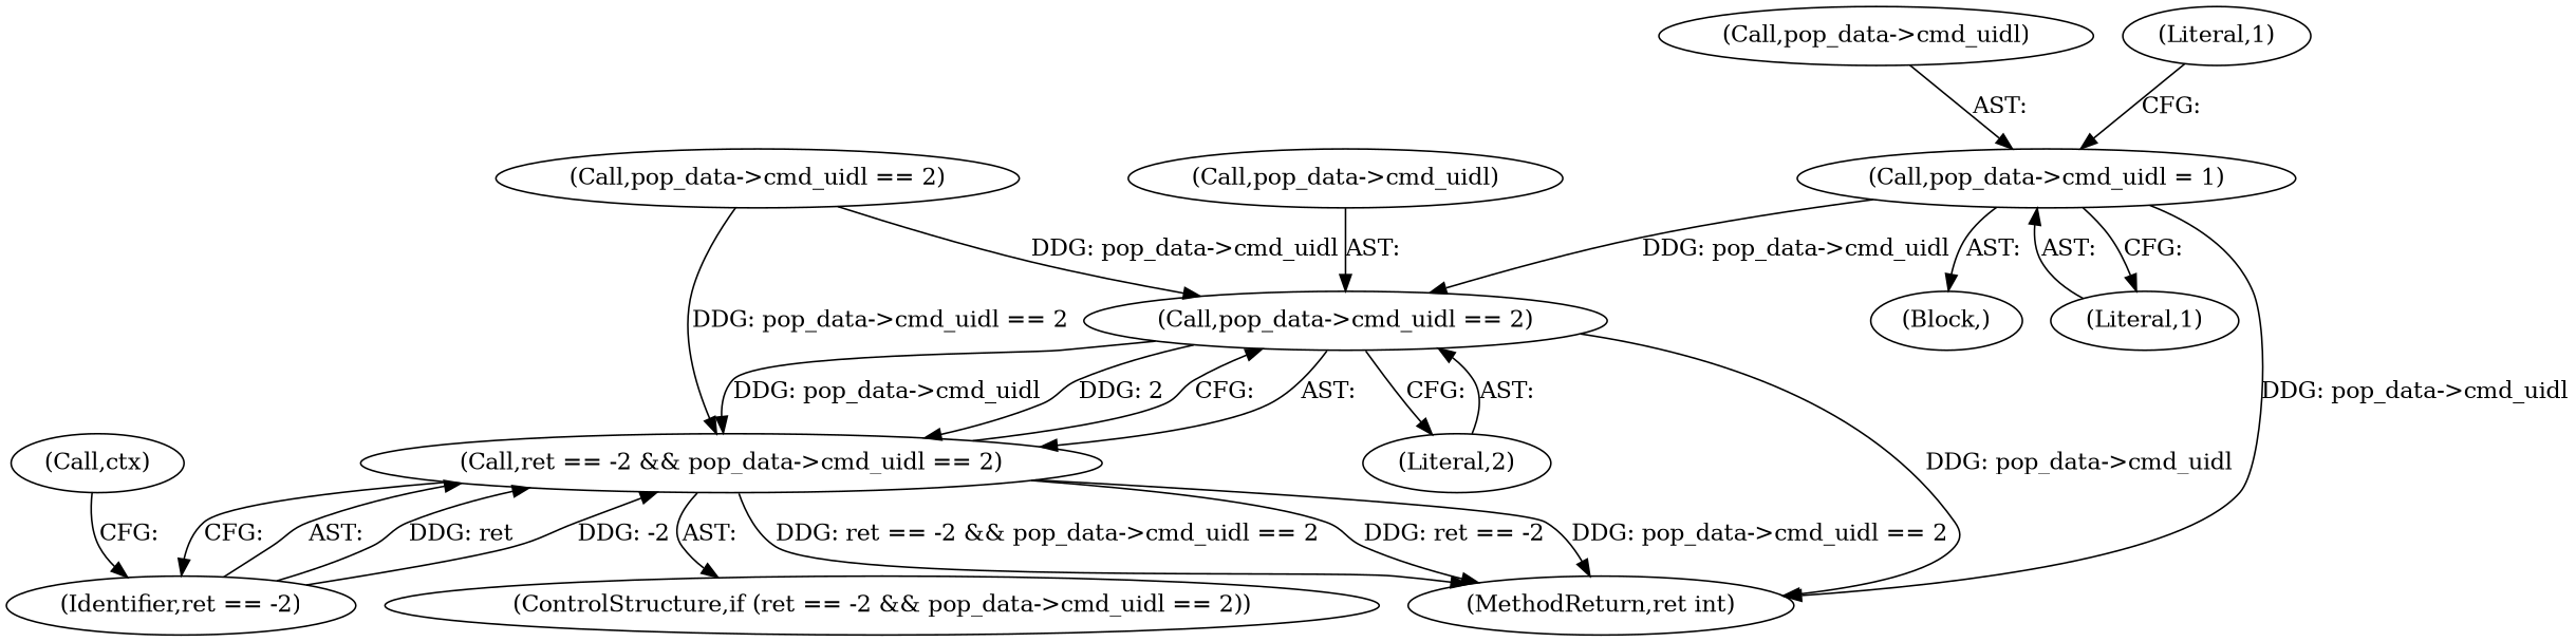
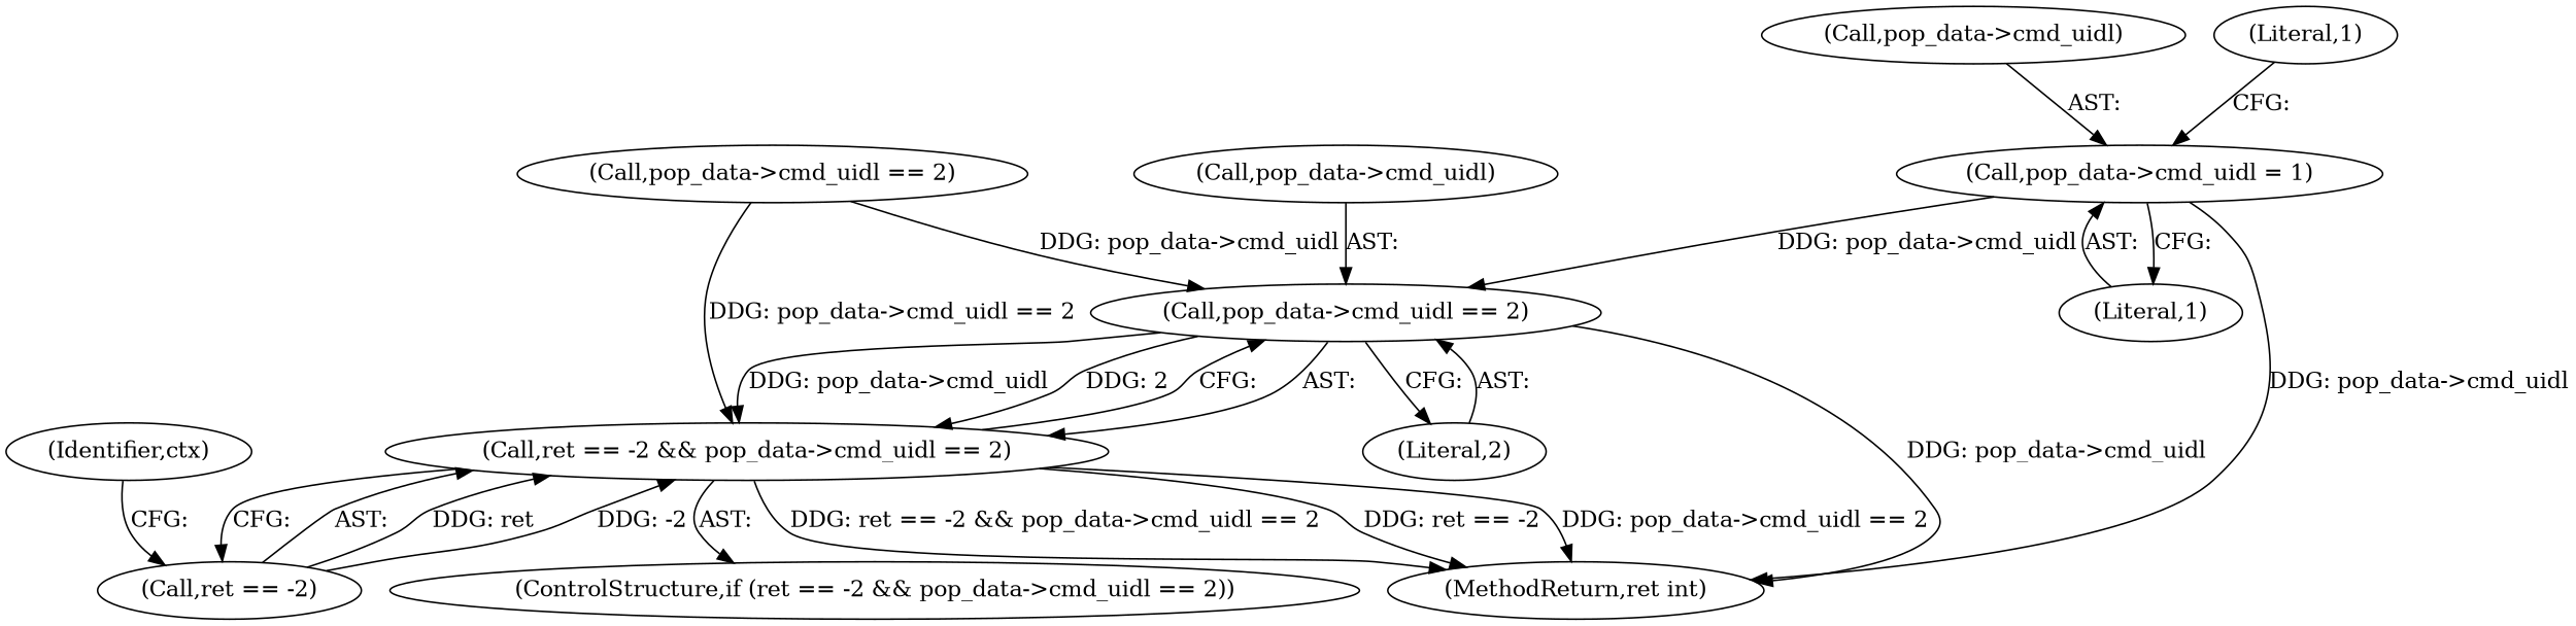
  digraph {
    n1 [label="(Call,pop_data->cmd_uidl = 1)"]
    n2 [label="(Call,pop_data->cmd_uidl == 2)"]
    n3 [label="(MethodReturn,ret int)"]
    n4 [label="(Literal,1)"]
-   n5 [label="(Block,)"]
    n6 [label="(Call,ret == -2 && pop_data->cmd_uidl == 2)"]
    n7 [label="(Literal,2)"]
-   n8 [label="(Identifier,ret == -2)"]
+   n8 [label="(Call,ret == -2)"]
    n9 [label="(ControlStructure,if (ret == -2 && pop_data->cmd_uidl == 2))"]
    n10 [label="(Call,pop_data->cmd_uidl)"]
    n11 [label="(Literal,1)"]
-   n12 [label="(Call,ctx)"]
+   n12 [label="(Identifier,ctx)"]
    n13 [label="(Call,pop_data->cmd_uidl == 2)"]
    n14 [label="(Call,pop_data->cmd_uidl)"]
    n1 -> n2 [label="DDG: pop_data->cmd_uidl"]
    n1 -> n3 [label="DDG: pop_data->cmd_uidl"]
    n1 -> n4 [label="CFG: "]
-   n1 -> n5 [label="AST: "]
    n2 -> n3 [label="DDG: pop_data->cmd_uidl"]
    n2 -> n6 [label="AST: "]
    n2 -> n6 [label="DDG: pop_data->cmd_uidl"]
    n2 -> n6 [label="DDG: 2"]
    n2 -> n7 [label="CFG: "]
    n4 -> n1 [label="AST: "]
    n6 -> n2 [label="CFG: "]
    n6 -> n3 [label="DDG: ret == -2"]
    n6 -> n3 [label="DDG: pop_data->cmd_uidl == 2"]
    n6 -> n3 [label="DDG: ret == -2 && pop_data->cmd_uidl == 2"]
    n6 -> n8 [label="CFG: "]
    n6 -> n9 [label="AST: "]
    n7 -> n2 [label="AST: "]
    n8 -> n6 [label="AST: "]
    n8 -> n6 [label="DDG: ret"]
    n8 -> n6 [label="DDG: -2"]
    n10 -> n1 [label="AST: "]
    n11 -> n1 [label="CFG: "]
    n12 -> n8 [label="CFG: "]
    n13 -> n2 [label="DDG: pop_data->cmd_uidl"]
    n13 -> n6 [label="DDG: pop_data->cmd_uidl == 2"]
    n14 -> n2 [label="AST: "]
  }
